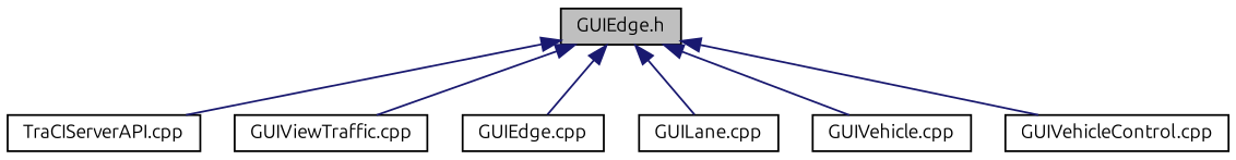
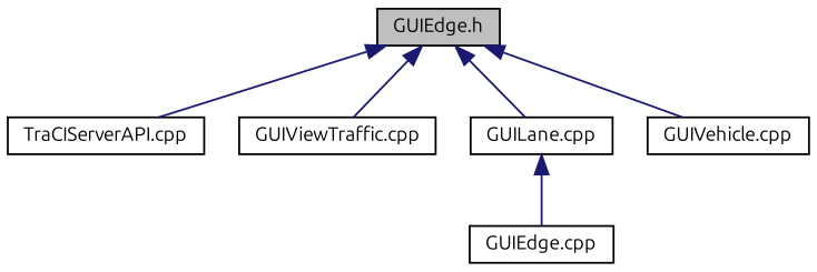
  digraph {
    fontname=Ubuntu
    node [color=black fillcolor=white fontname=Ubuntu fontsize=10 shape=record style=filled]
    edge [color=midnightblue dir=back fontname=Ubuntu fontsize=10 labelfontname=Helvetica labelfontsize=10 style=solid]
    n1 [fillcolor=grey75 fontcolor=black height=0.2 label="GUIEdge.h" width=0.4]
    n2 [height=0.2 label="TraCIServerAPI.cpp" width=0.4]
    n3 [height=0.2 label="GUIViewTraffic.cpp" width=0.4]
    n4 [height=0.2 label="GUIEdge.cpp" width=0.4]
    n5 [height=0.2 label="GUILane.cpp" width=0.4]
    n6 [height=0.2 label="GUIVehicle.cpp" width=0.4]
-   n7 [height=0.2 label="GUIVehicleControl.cpp" width=0.4]
    n1 -> n2
    n1 -> n3
-   n1 -> n4
+   n5 -> n4
    n1 -> n5
    n1 -> n6
-   n1 -> n7
  }
